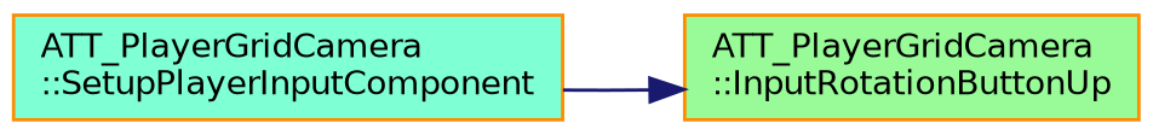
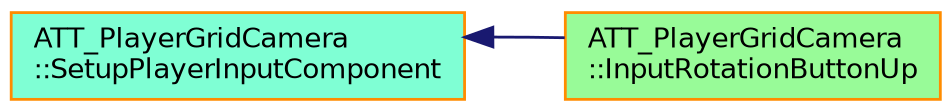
  digraph {
    rankdir=RL
    node [color=darkorange fontname=Helvetica fontsize=10 shape=record style=filled]
    n1 [fillcolor=palegreen fontcolor=black height=0.2 label="ATT_PlayerGridCamera\l::InputRotationButtonUp" width=0.4]
    n2 [fillcolor=aquamarine height=0.2 label="ATT_PlayerGridCamera\l::SetupPlayerInputComponent" width=0.4]
-   n1 -> n2 [color=midnightblue dir=back fontname=Helvetica fontsize=10 labelfontname=Helvetica labelfontsize=10 style=solid]
+   n2 -> n1 [color=midnightblue dir=back fontname=Helvetica fontsize=10 labelfontname=Helvetica labelfontsize=10 style=solid]
  }
